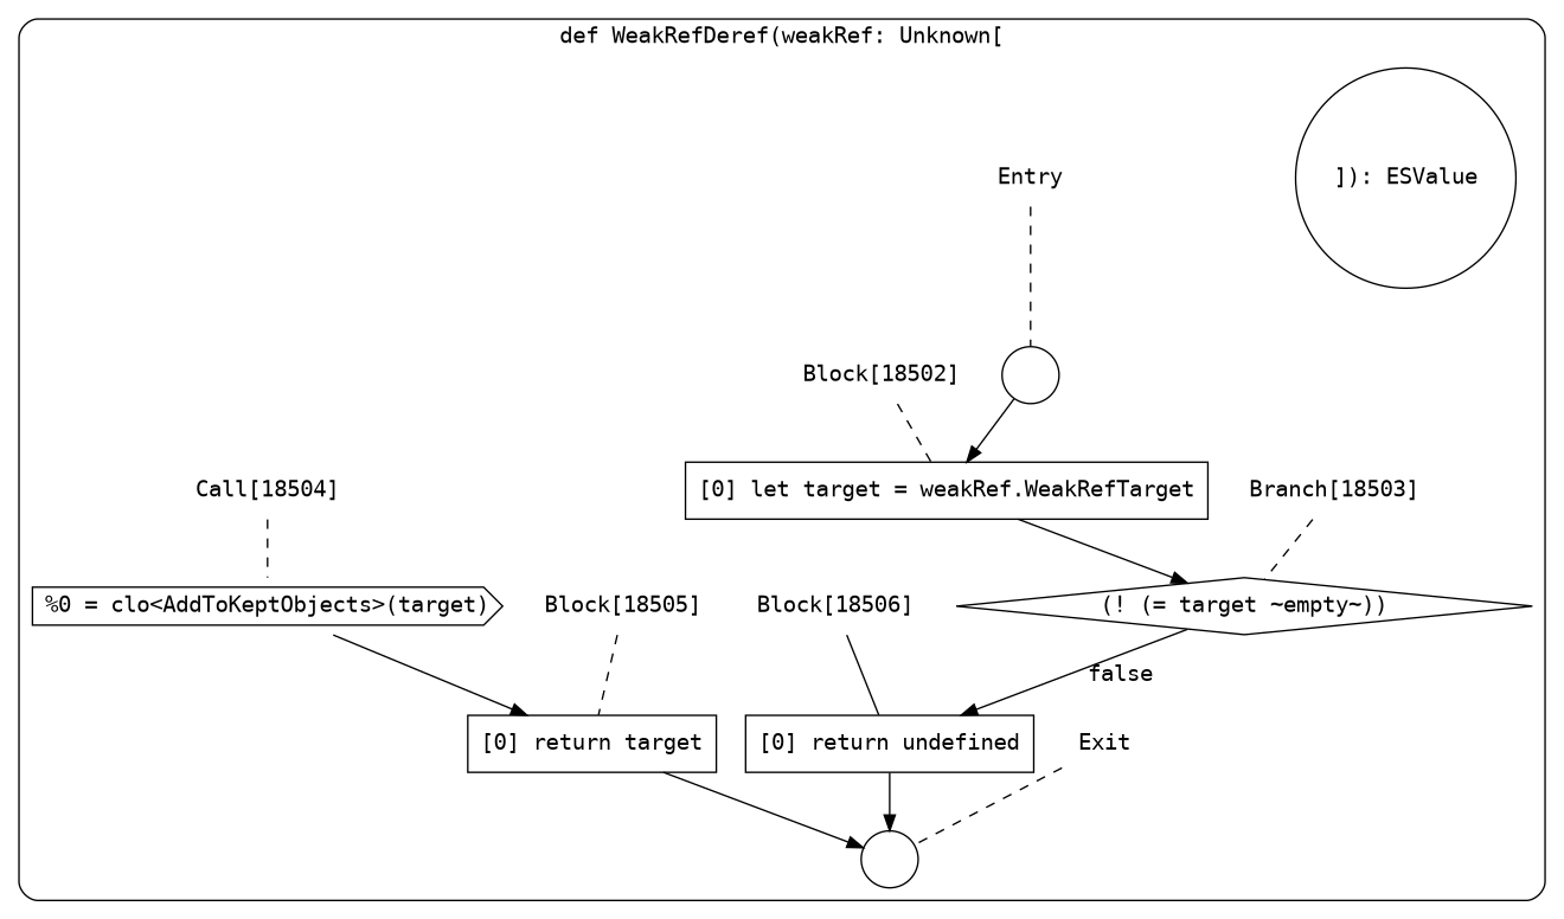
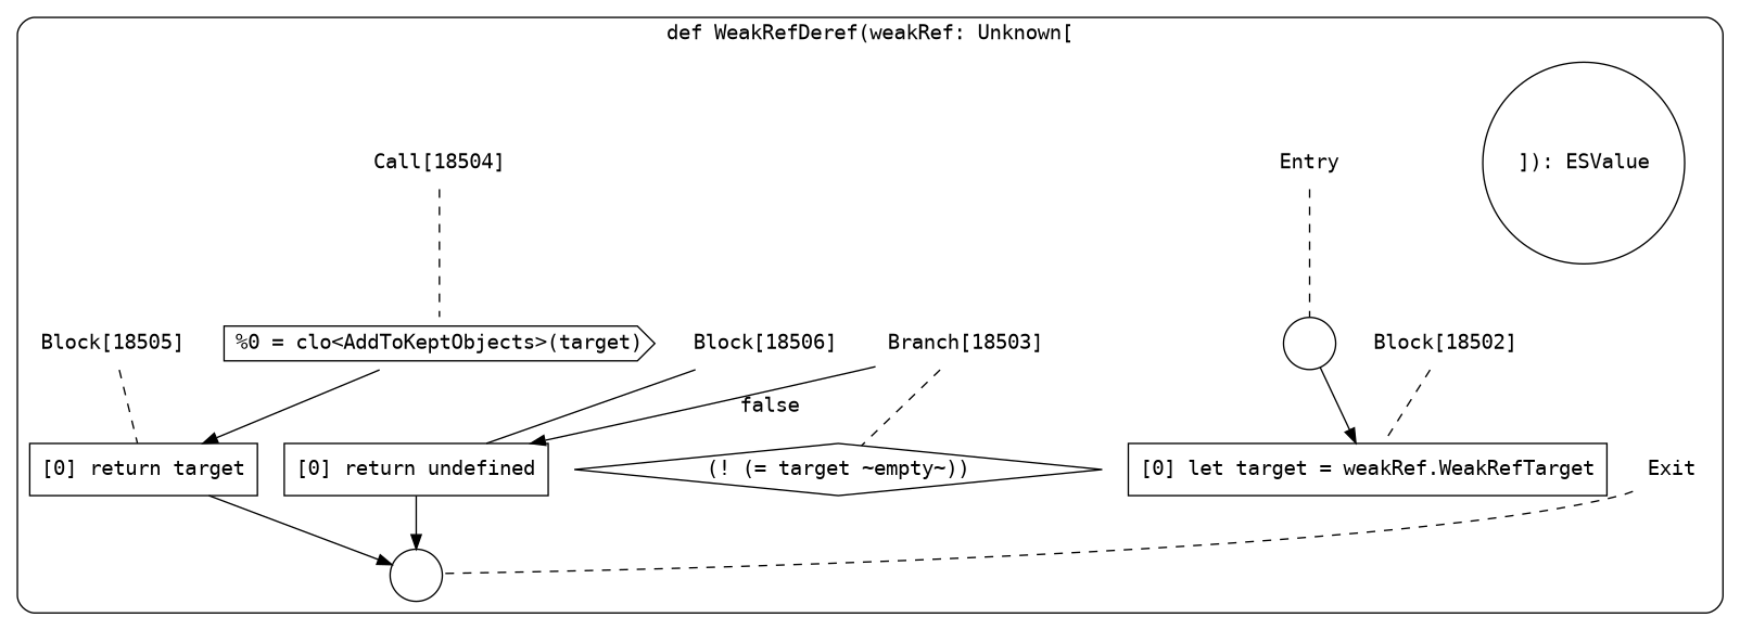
  digraph {
    fontname=Consolas
    node [fontname=Consolas shape=none]
    edge [arrowhead=none color=black fontname=Consolas]
    "]): ESValue" [shape=circle]
    n2 [label=<<font color="black">Entry</font>>]
    n3 [color=black fillcolor=white label=" " shape=circle style=filled]
    n4 [color=black fillcolor=white label=<<font color="black">[0] let target = weakRef.WeakRefTarget<BR ALIGN="LEFT"/></font>> shape=box style=filled]
    n5 [color=black fillcolor=white label=<<font color="black">(! (= target ~empty~))</font>> shape=diamond style=filled]
    n6 [label=<<font color="black">Exit</font>>]
    n7 [color=black fillcolor=white label=" " shape=circle style=filled]
    n8 [label=<<font color="black">Block[18502]</font>>]
    n9 [color=black fillcolor=white label=<<font color="black">%0 = clo&lt;AddToKeptObjects&gt;(target)</font>> shape=cds style=filled]
    n10 [color=black fillcolor=white label=<<font color="black">[0] return undefined<BR ALIGN="LEFT"/></font>> shape=box style=filled]
    n11 [label=<<font color="black">Branch[18503]</font>>]
    n12 [color=black fillcolor=white label=<<font color="black">[0] return target<BR ALIGN="LEFT"/></font>> shape=box style=filled]
    n13 [label=<<font color="black">Call[18504]</font>>]
    n14 [label=<<font color="black">Block[18506]</font>>]
    n15 [label=<<font color="black">Block[18505]</font>>]
    subgraph cluster_1 {
      label="def WeakRefDeref(weakRef: Unknown["
      style=rounded
      "]): ESValue"
      n2
      n3
      n4
      n5
      n6
      n7
      n8
      n9
      n10
      n11
      n12
      n13
      n14
      n15
    }
    n2 -> n3 [style=dashed]
    n3 -> n4 [arrowhead=""]
-   n4 -> n5 [arrowhead=""]
-   n5 -> n10 [label=<<font color="black">false</font>> arrowhead=""]
+   n11 -> n10 [label=<<font color="black">false</font>> arrowhead=""]
    n6 -> n7 [style=dashed]
    n8 -> n4 [style=dashed]
    n9 -> n12 [arrowhead=""]
    n10 -> n7 [arrowhead=""]
    n11 -> n5 [style=dashed]
    n12 -> n7 [arrowhead=""]
    n13 -> n9 [style=dashed]
    n14 -> n10 [style=solid]
    n15 -> n12 [style=dashed]
  }
